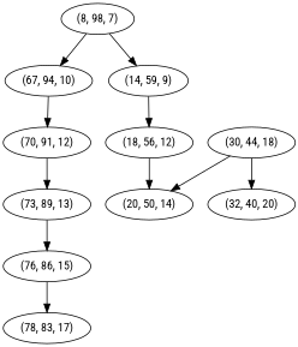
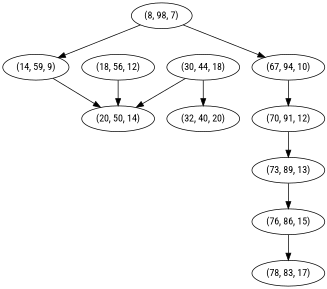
  digraph {
    fontname="Roboto Condensed"
    node [fontname="Roboto Condensed"]
    edge [fontname="Roboto Condensed"]
    "(8, 98, 7)"
    "(14, 59, 9)"
    "(67, 94, 10)"
    "(18, 56, 12)"
    "(70, 91, 12)"
    "(20, 50, 14)"
    "(30, 44, 18)"
    "(32, 40, 20)"
    "(73, 89, 13)"
    "(76, 86, 15)"
    "(78, 83, 17)"
    "(8, 98, 7)" -> "(14, 59, 9)"
    "(8, 98, 7)" -> "(67, 94, 10)"
-   "(14, 59, 9)" -> "(18, 56, 12)"
+   "(14, 59, 9)" -> "(20, 50, 14)"
    "(67, 94, 10)" -> "(70, 91, 12)"
    "(18, 56, 12)" -> "(20, 50, 14)"
    "(70, 91, 12)" -> "(73, 89, 13)"
    "(30, 44, 18)" -> "(20, 50, 14)"
    "(30, 44, 18)" -> "(32, 40, 20)"
    "(73, 89, 13)" -> "(76, 86, 15)"
    "(76, 86, 15)" -> "(78, 83, 17)"
  }
